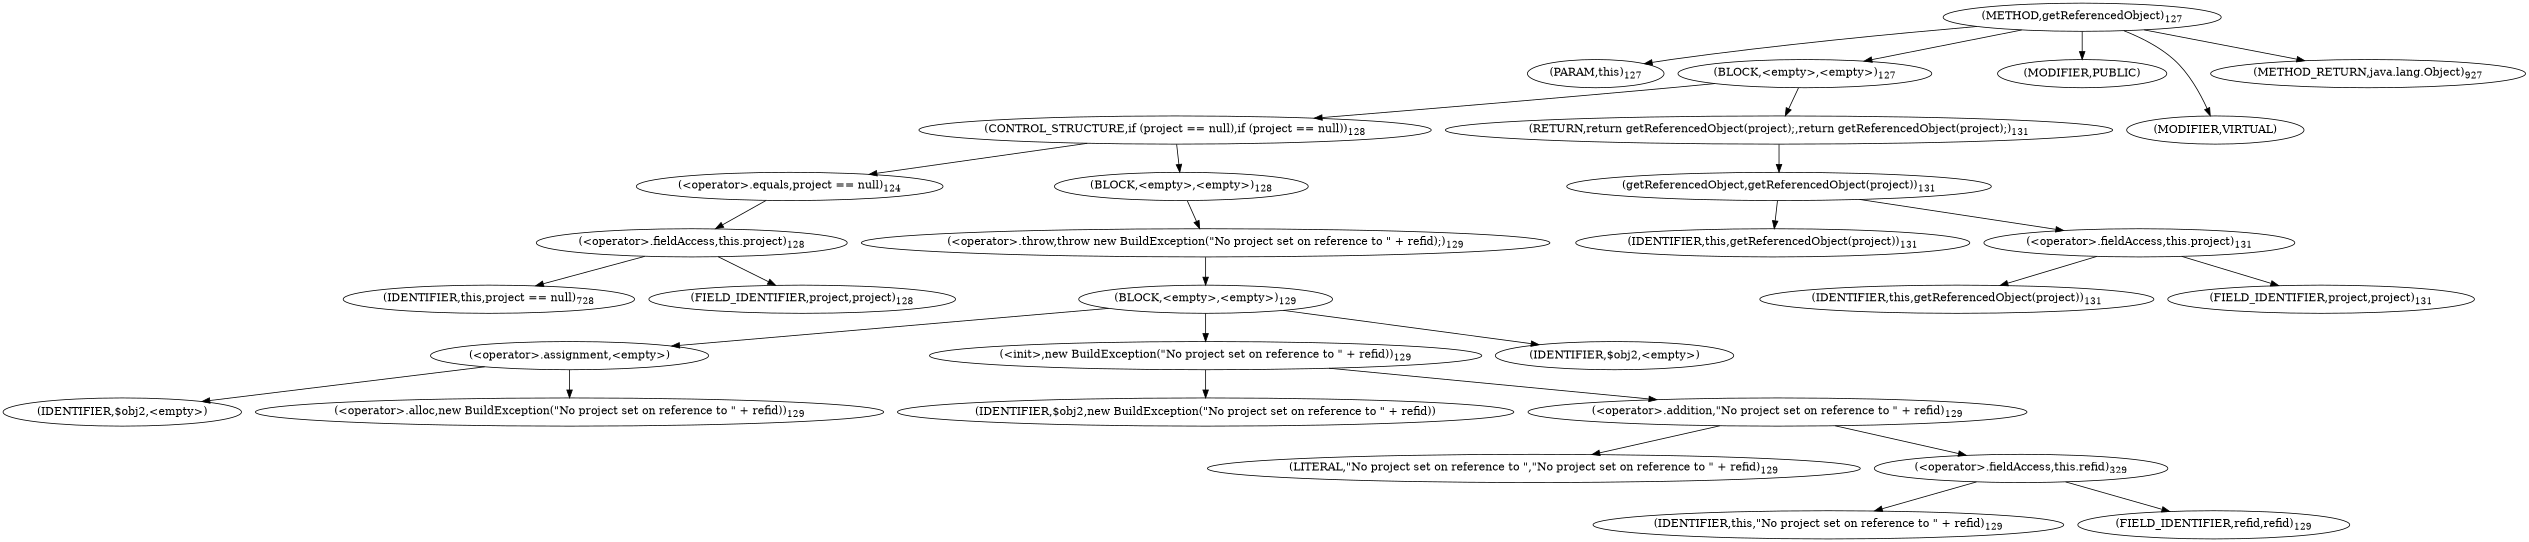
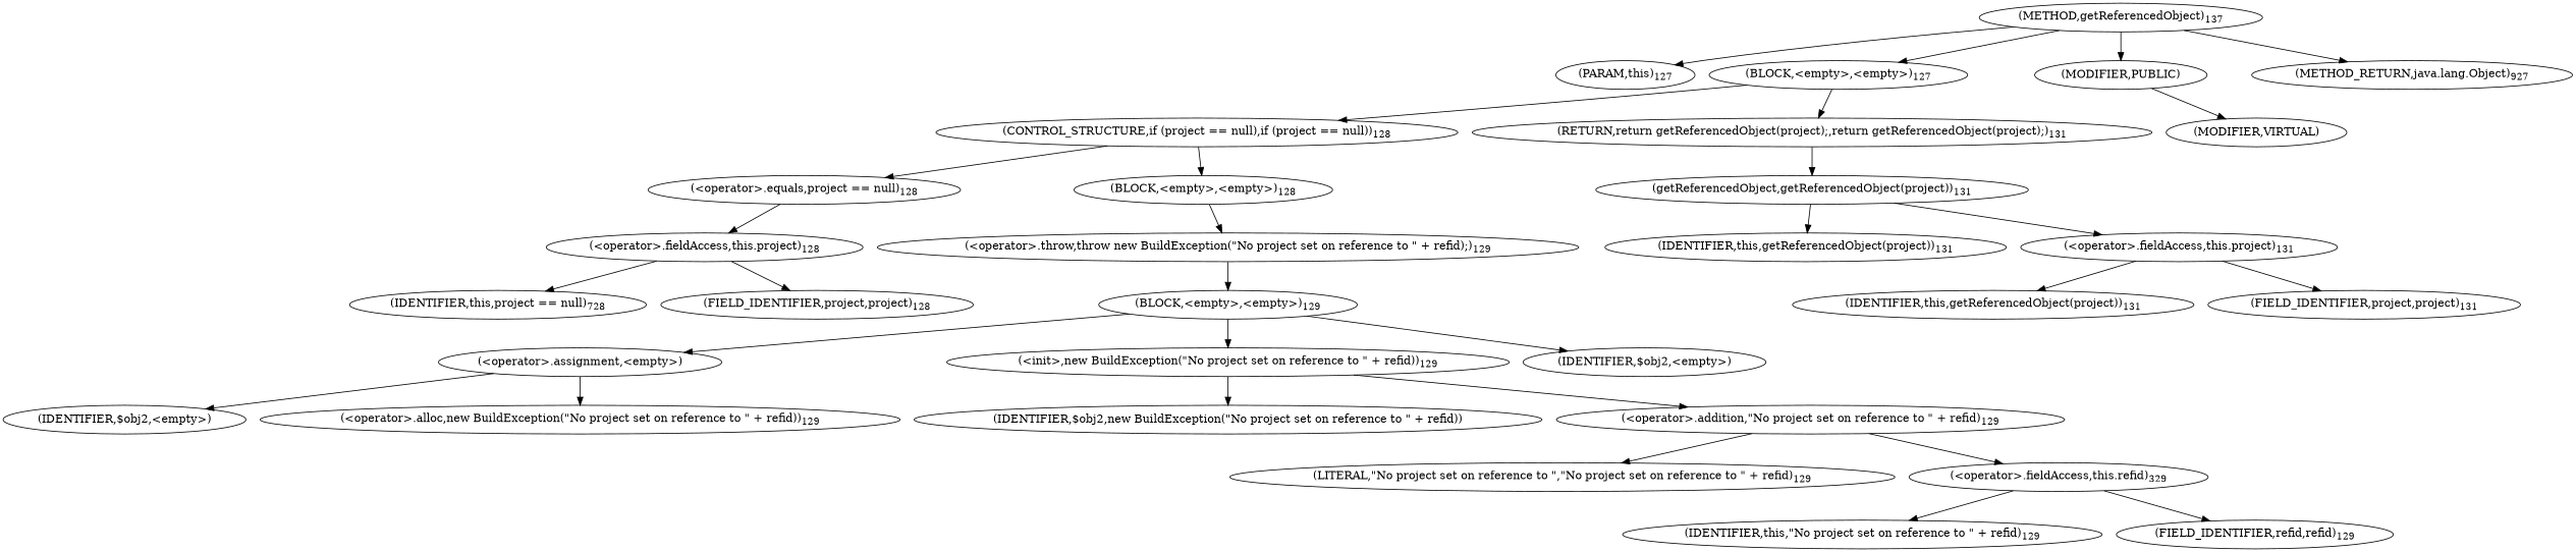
  digraph {
-   n1 [label=<(METHOD,getReferencedObject)<SUB>127</SUB>>]
+   n1 [label=<(METHOD,getReferencedObject)<SUB>137</SUB>>]
    n2 [label=<(PARAM,this)<SUB>127</SUB>>]
    n3 [label=<(BLOCK,&lt;empty&gt;,&lt;empty&gt;)<SUB>127</SUB>>]
    n4 [label=<(MODIFIER,PUBLIC)>]
    n5 [label=<(MODIFIER,VIRTUAL)>]
    n6 [label=<(METHOD_RETURN,java.lang.Object)<SUB>927</SUB>>]
    n7 [label=<(CONTROL_STRUCTURE,if (project == null),if (project == null))<SUB>128</SUB>>]
    n8 [label=<(RETURN,return getReferencedObject(project);,return getReferencedObject(project);)<SUB>131</SUB>>]
-   n9 [label=<(&lt;operator&gt;.equals,project == null)<SUB>124</SUB>>]
+   n9 [label=<(&lt;operator&gt;.equals,project == null)<SUB>128</SUB>>]
    n10 [label=<(BLOCK,&lt;empty&gt;,&lt;empty&gt;)<SUB>128</SUB>>]
    n11 [label=<(getReferencedObject,getReferencedObject(project))<SUB>131</SUB>>]
    n12 [label=<(&lt;operator&gt;.fieldAccess,this.project)<SUB>128</SUB>>]
    n13 [label=<(&lt;operator&gt;.throw,throw new BuildException(&quot;No project set on reference to &quot; + refid);)<SUB>129</SUB>>]
    n14 [label=<(IDENTIFIER,this,project == null)<SUB>728</SUB>>]
    n15 [label=<(FIELD_IDENTIFIER,project,project)<SUB>128</SUB>>]
    n16 [label=<(BLOCK,&lt;empty&gt;,&lt;empty&gt;)<SUB>129</SUB>>]
    n17 [label=<(&lt;operator&gt;.assignment,&lt;empty&gt;)>]
    n18 [label=<(&lt;init&gt;,new BuildException(&quot;No project set on reference to &quot; + refid))<SUB>129</SUB>>]
    n19 [label=<(IDENTIFIER,$obj2,&lt;empty&gt;)>]
    n20 [label=<(IDENTIFIER,$obj2,&lt;empty&gt;)>]
    n21 [label=<(&lt;operator&gt;.alloc,new BuildException(&quot;No project set on reference to &quot; + refid))<SUB>129</SUB>>]
    n22 [label=<(IDENTIFIER,$obj2,new BuildException(&quot;No project set on reference to &quot; + refid))>]
    n23 [label=<(&lt;operator&gt;.addition,&quot;No project set on reference to &quot; + refid)<SUB>129</SUB>>]
    n24 [label=<(LITERAL,&quot;No project set on reference to &quot;,&quot;No project set on reference to &quot; + refid)<SUB>129</SUB>>]
    n25 [label=<(&lt;operator&gt;.fieldAccess,this.refid)<SUB>329</SUB>>]
    n26 [label=<(IDENTIFIER,this,&quot;No project set on reference to &quot; + refid)<SUB>129</SUB>>]
    n27 [label=<(FIELD_IDENTIFIER,refid,refid)<SUB>129</SUB>>]
    n28 [label=<(IDENTIFIER,this,getReferencedObject(project))<SUB>131</SUB>>]
    n29 [label=<(&lt;operator&gt;.fieldAccess,this.project)<SUB>131</SUB>>]
    n30 [label=<(IDENTIFIER,this,getReferencedObject(project))<SUB>131</SUB>>]
    n31 [label=<(FIELD_IDENTIFIER,project,project)<SUB>131</SUB>>]
    n1 -> n2
    n1 -> n3
    n1 -> n4
-   n1 -> n5
+   n4 -> n5
    n1 -> n6
    n3 -> n7
    n3 -> n8
    n7 -> n9
    n7 -> n10
    n8 -> n11
    n9 -> n12
    n10 -> n13
    n11 -> n28
    n11 -> n29
    n12 -> n14
    n12 -> n15
    n13 -> n16
    n16 -> n17
    n16 -> n18
    n16 -> n19
    n17 -> n20
    n17 -> n21
    n18 -> n22
    n18 -> n23
    n23 -> n24
    n23 -> n25
    n25 -> n26
    n25 -> n27
    n29 -> n30
    n29 -> n31
  }
